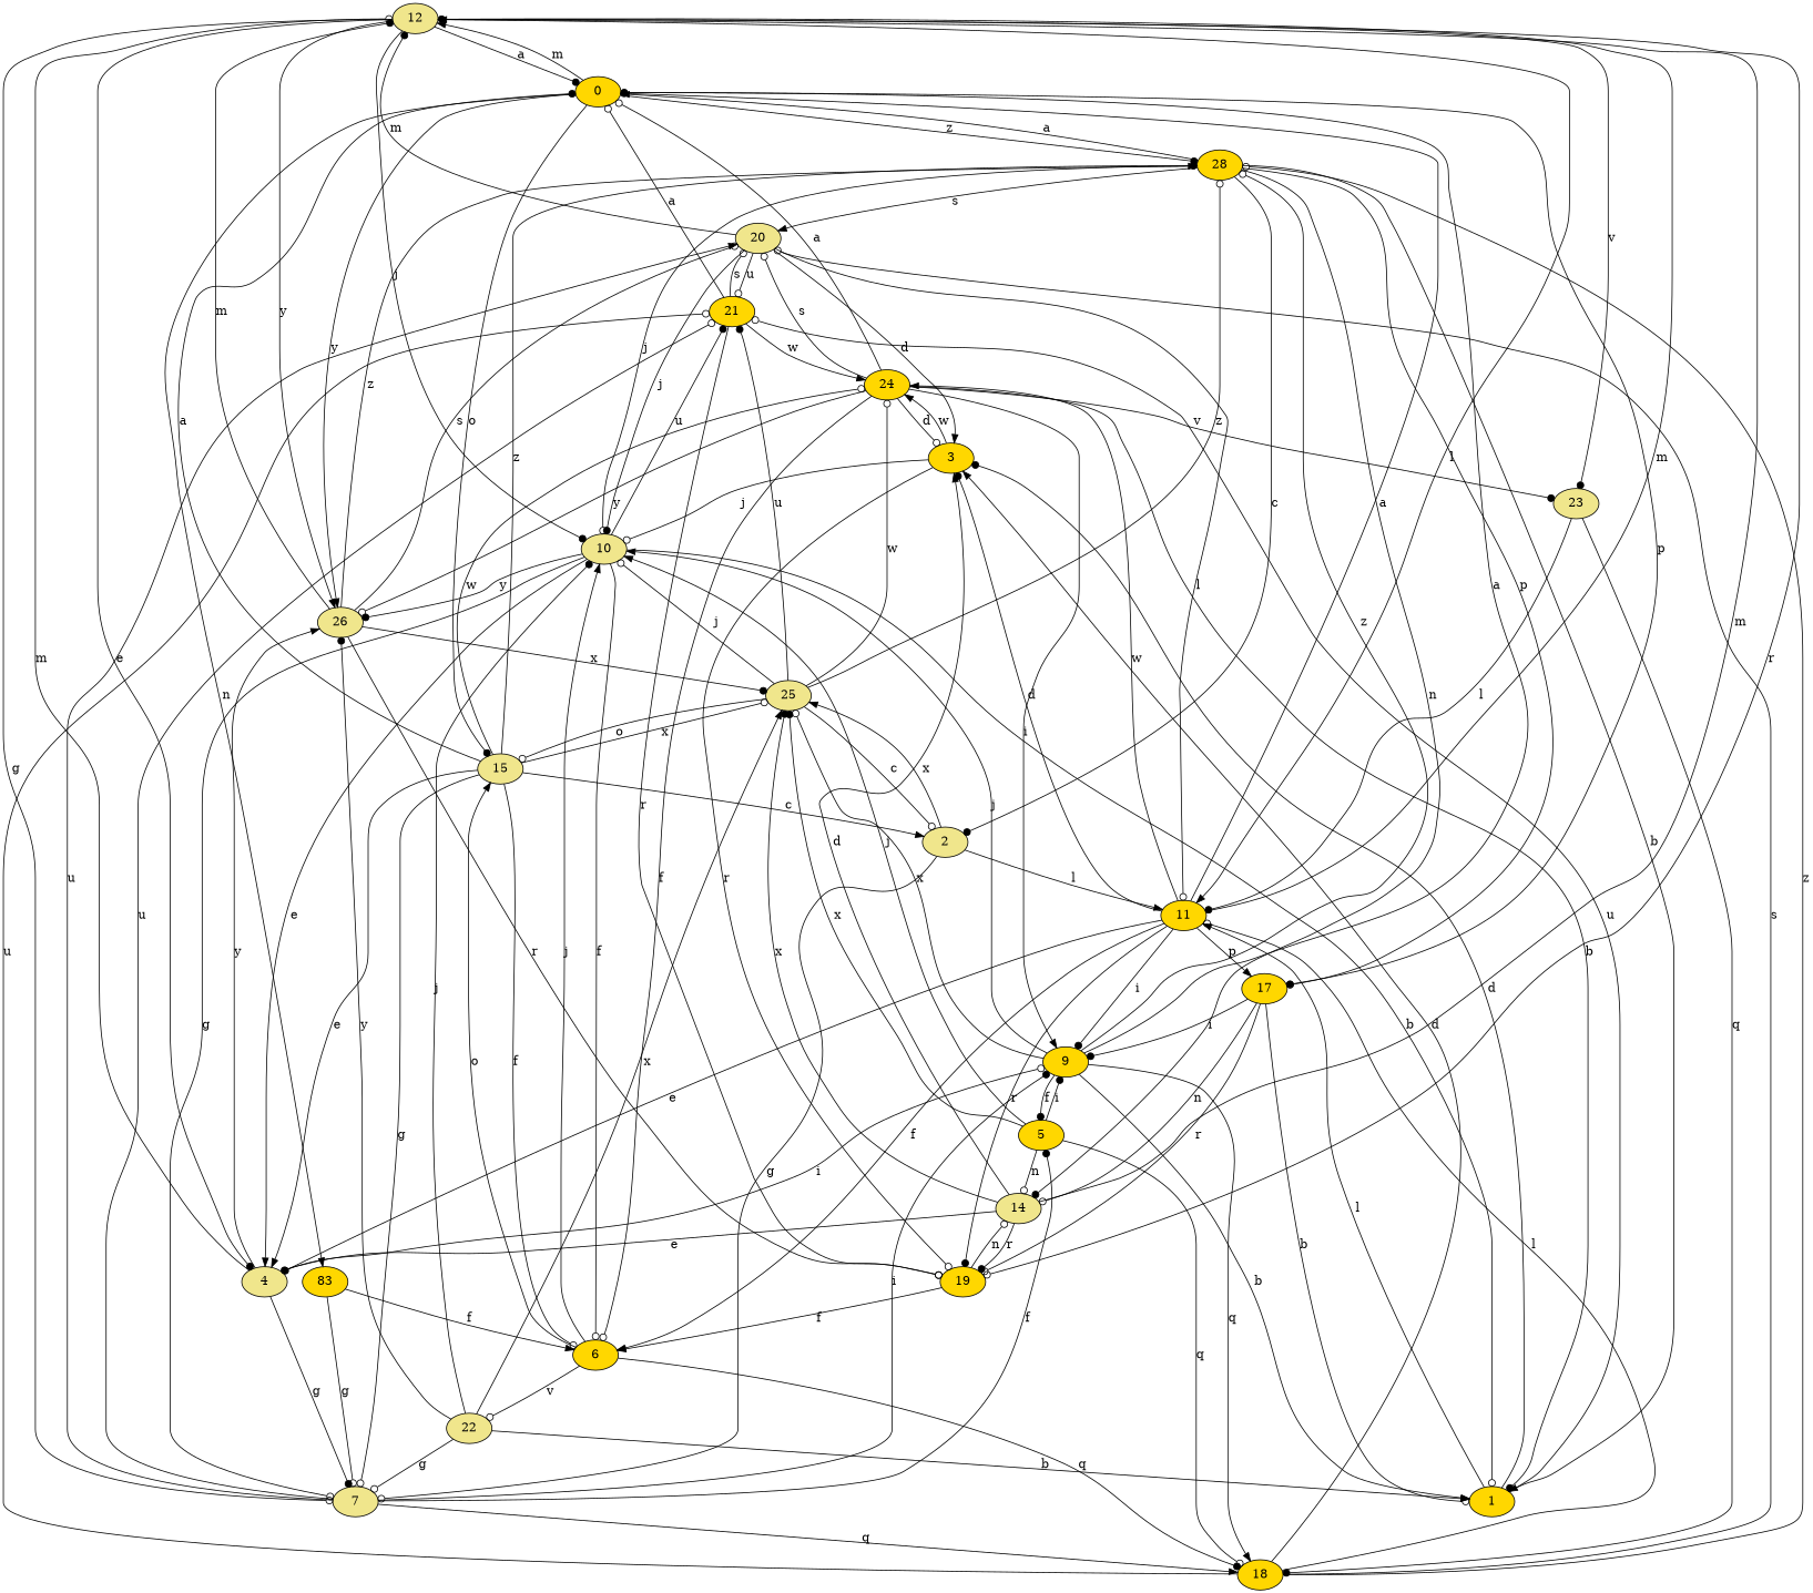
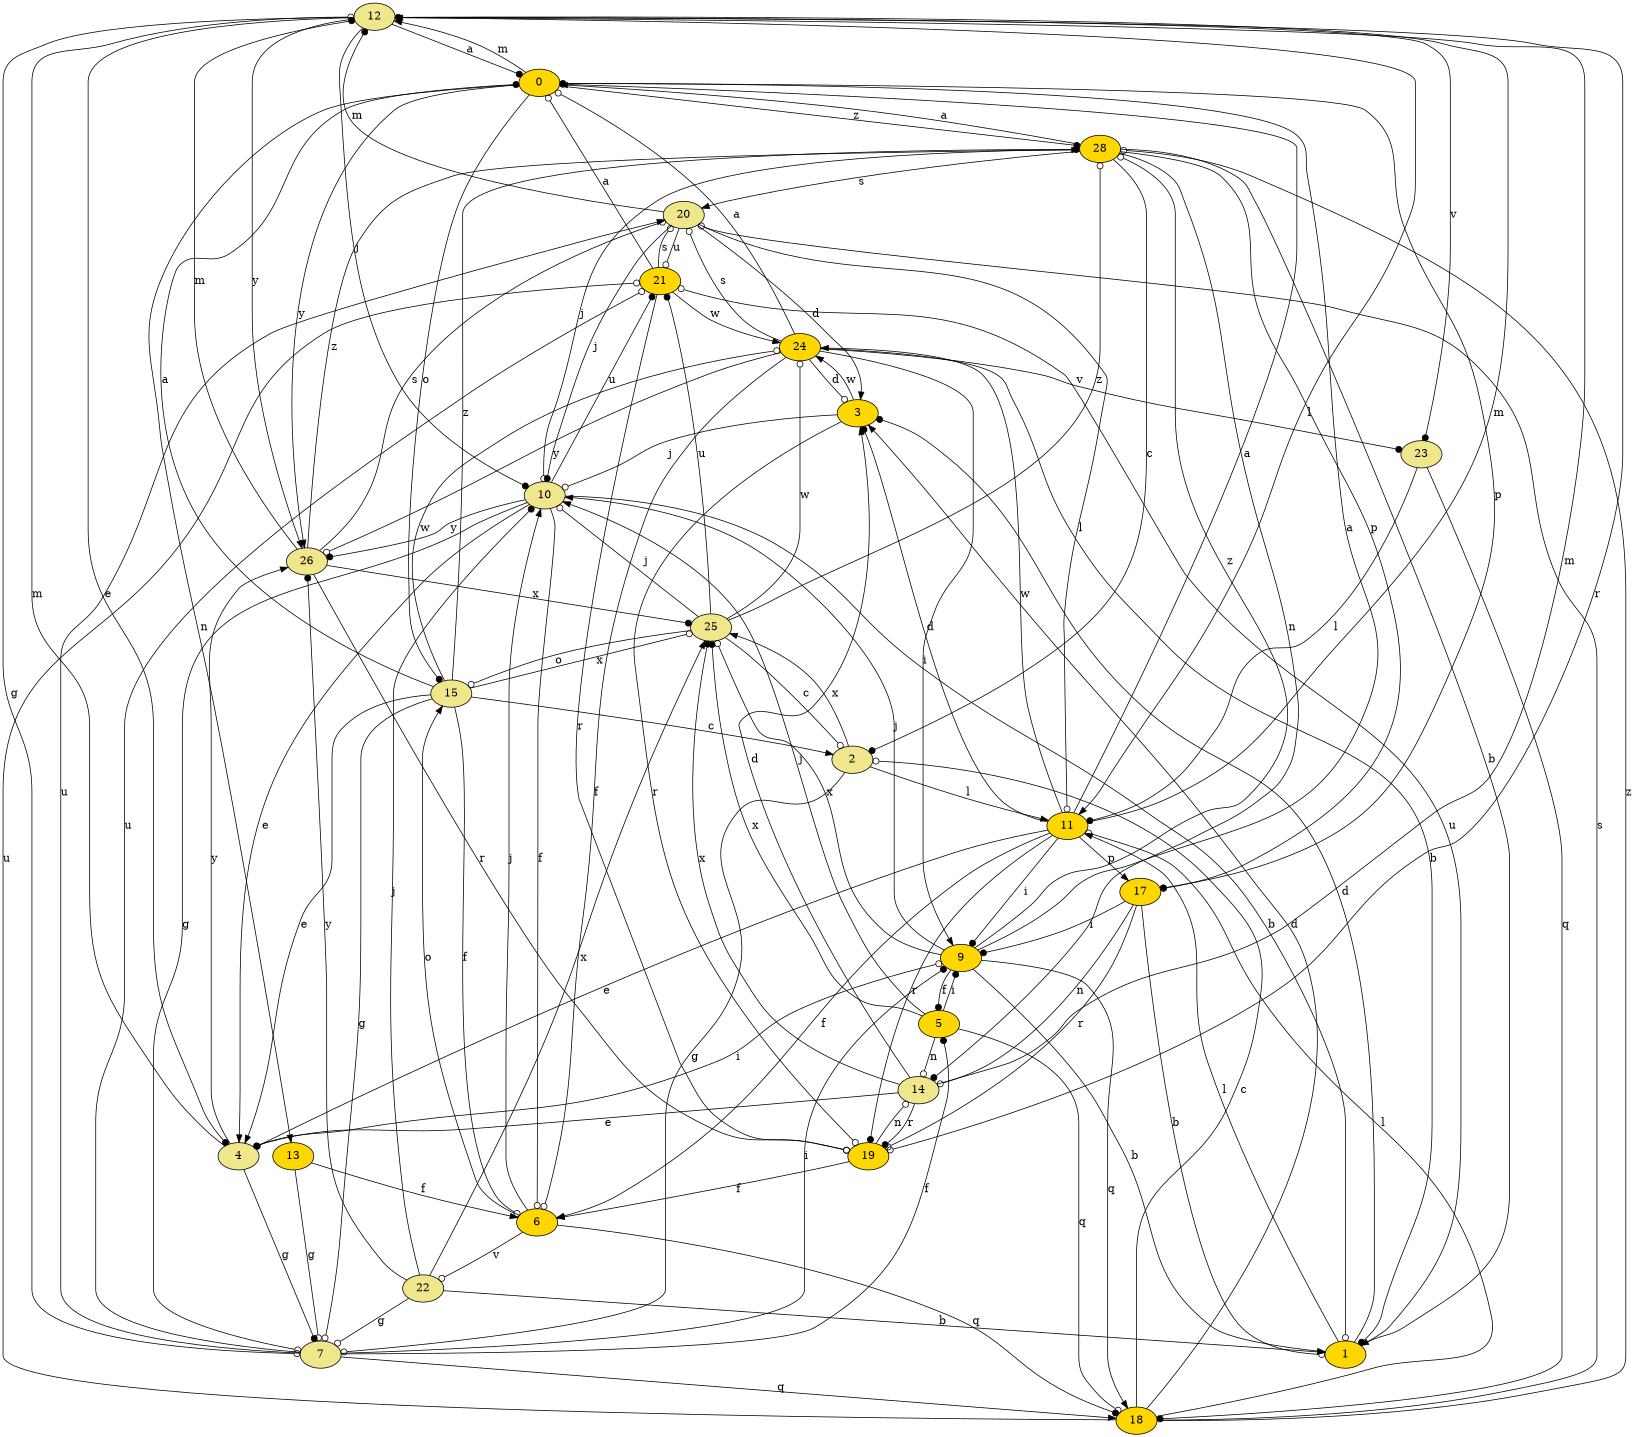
  strict digraph {
    node [fillcolor=gold style=filled]
    edge [arrowhead=odot]
    12 [fillcolor=khaki]
    0
-   13 [label=83]
+   13
    15 [fillcolor=khaki]
    17
    26 [fillcolor=khaki]
    28
    11
    7 [fillcolor=khaki]
    10 [fillcolor=khaki]
    19
    4 [fillcolor=khaki]
    23 [fillcolor=khaki]
    6
    2 [fillcolor=khaki]
    25 [fillcolor=khaki]
    24
    1
    9
    14 [fillcolor=khaki]
    20 [fillcolor=khaki]
    3
    21
    5
    18
    22 [fillcolor=khaki]
    12 -> 0 [arrowhead=dot label=a]
    12 -> 26 [arrowhead=normal label=y]
    12 -> 11 [arrowhead=normal label=l]
    12 -> 7 [label=g]
    12 -> 10 [arrowhead=dot label=j]
    12 -> 19 [label=r]
    12 -> 4 [arrowhead=dot label=e]
    12 -> 23 [arrowhead=dot label=v]
    0 -> 12 [arrowhead=normal label=m]
    0 -> 13 [arrowhead=normal label=n]
    0 -> 15 [arrowhead=dot label=o]
    0 -> 17 [arrowhead=dot label=p]
    0 -> 26 [arrowhead=normal label=y]
    0 -> 28 [arrowhead=dot label=z]
    13 -> 7 [label=g]
    13 -> 6 [arrowhead=normal label=f]
    15 -> 0 [arrowhead=dot label=a]
    15 -> 28 [arrowhead=dot label=z]
    15 -> 7 [label=g]
    15 -> 4 [arrowhead=normal label=e]
    15 -> 6 [label=f]
    15 -> 2 [arrowhead=normal label=c]
    15 -> 25 [label=x]
    15 -> 24 [label=w]
    17 -> 19 [label=r]
    17 -> 1 [label=b]
    17 -> 9 [arrowhead=dot label=i]
    17 -> 14 [label=n]
    26 -> 12 [arrowhead=dot label=m]
    26 -> 28 [arrowhead=normal label=z]
    26 -> 19 [label=r]
    26 -> 25 [arrowhead=dot label=x]
    26 -> 20 [label=s]
    28 -> 0 [arrowhead=normal label=a]
    28 -> 17 [label=p]
    28 -> 10 [label=j]
    28 -> 2 [arrowhead=dot label=c]
    28 -> 1 [arrowhead=normal label=b]
    28 -> 14 [arrowhead=dot label=n]
    28 -> 20 [arrowhead=normal label=s]
    11 -> 12 [arrowhead=dot label=m]
    11 -> 0 [label=a]
    11 -> 17 [arrowhead=normal label=p]
    11 -> 19 [arrowhead=dot label=r]
    11 -> 4 [arrowhead=dot label=e]
    11 -> 6 [arrowhead=normal label=f]
    11 -> 24 [arrowhead=normal label=w]
    11 -> 9 [arrowhead=dot label=i]
    11 -> 3 [arrowhead=dot label=d]
    7 -> 9 [arrowhead=dot label=i]
    7 -> 20 [arrowhead=normal label=u]
    7 -> 21 [label=u]
    7 -> 5 [arrowhead=dot label=f]
    7 -> 18 [arrowhead=normal label=q]
    10 -> 26 [arrowhead=dot label=y]
    10 -> 7 [label=g]
    10 -> 4 [arrowhead=normal label=e]
    10 -> 6 [label=f]
    10 -> 1 [label=b]
    10 -> 21 [arrowhead=dot label=u]
    19 -> 6 [arrowhead=normal label=f]
    19 -> 14 [label=n]
    4 -> 12 [label=m]
    4 -> 26 [arrowhead=normal label=y]
    4 -> 7 [arrowhead=dot label=g]
    4 -> 9 [label=i]
    23 -> 11 [arrowhead=dot label=l]
    23 -> 18 [arrowhead=dot label=q]
    6 -> 15 [arrowhead=normal label=o]
    6 -> 10 [arrowhead=normal label=j]
    6 -> 18 [arrowhead=dot label=q]
    6 -> 22 [label=v]
    2 -> 11 [arrowhead=normal label=l]
    2 -> 7 [label=g]
    2 -> 25 [arrowhead=normal label=x]
    25 -> 15 [label=o]
    25 -> 28 [label=z]
    25 -> 10 [label=j]
    25 -> 2 [label=c]
    25 -> 24 [label=w]
    25 -> 21 [arrowhead=dot label=u]
    24 -> 0 [label=a]
    24 -> 26 [label=y]
    24 -> 23 [arrowhead=dot label=v]
    24 -> 6 [label=f]
    24 -> 1 [arrowhead=dot label=b]
    24 -> 9 [arrowhead=normal label=i]
    24 -> 20 [label=s]
    24 -> 3 [label=d]
    1 -> 11 [arrowhead=normal label=l]
    1 -> 3 [arrowhead=dot label=d]
    1 -> 21 [label=u]
    9 -> 0 [arrowhead=dot label=a]
    9 -> 28 [label=z]
    9 -> 10 [arrowhead=normal label=j]
    9 -> 25 [label=x]
    9 -> 1 [arrowhead=normal label=b]
    9 -> 5 [arrowhead=dot label=f]
    9 -> 18 [arrowhead=normal label=q]
    14 -> 12 [arrowhead=normal label=m]
    14 -> 19 [arrowhead=dot label=r]
    14 -> 4 [arrowhead=dot label=e]
    14 -> 25 [arrowhead=dot label=x]
    14 -> 3 [arrowhead=normal label=d]
    20 -> 12 [arrowhead=dot label=m]
    20 -> 11 [label=l]
    20 -> 10 [arrowhead=dot label=j]
    20 -> 3 [arrowhead=normal label=d]
    20 -> 21 [label=u]
    3 -> 10 [label=j]
    3 -> 19 [label=r]
    3 -> 24 [arrowhead=normal label=w]
    21 -> 0 [label=a]
    21 -> 19 [label=r]
    21 -> 24 [arrowhead=normal label=w]
    21 -> 20 [label=s]
    5 -> 10 [arrowhead=normal label=j]
    5 -> 25 [arrowhead=dot label=x]
    5 -> 9 [arrowhead=dot label=i]
    5 -> 14 [label=n]
    5 -> 18 [label=q]
    18 -> 28 [label=z]
    18 -> 11 [label=l]
+   18 -> 2 [label=c]
    18 -> 20 [label=s]
    18 -> 3 [arrowhead=normal label=d]
    18 -> 21 [label=u]
    22 -> 26 [arrowhead=dot label=y]
    22 -> 7 [label=g]
    22 -> 10 [arrowhead=dot label=j]
    22 -> 25 [arrowhead=normal label=x]
    22 -> 1 [arrowhead=normal label=b]
  }
